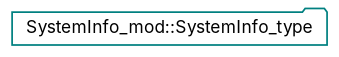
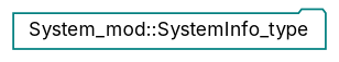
  digraph {
    rankdir=LR
    fontname=Inter
-   n1 [color=teal fillcolor=white fontname=Inter fontsize=10 height=0.2 label="SystemInfo_mod::SystemInfo_type" shape=folder style=filled width=0.4]
+   n1 [color=teal fillcolor=white fontname=Inter fontsize=10 height=0.2 label="System_mod::SystemInfo_type" shape=folder style=filled width=0.4]
  }
